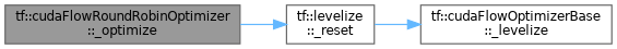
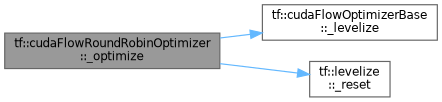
  digraph {
    rankdir=LR
    node [color=grey40 fillcolor=white fontname=Helvetica fontsize=10 shape=box style=filled]
    edge [color=steelblue1 fontname=Helvetica fontsize=10 labelfontname=Helvetica labelfontsize=10 style=solid]
    n1 [color=gray40 fillcolor=grey60 fontcolor=black height=0.2 label="tf::cudaFlowRoundRobinOptimizer\l::_optimize" width=0.4]
    n2 [height=0.2 label="tf::cudaFlowOptimizerBase\l::_levelize" width=0.4]
    n3 [height=0.2 label="tf::levelize\l::_reset" width=0.4]
-   n3 -> n2
+   n1 -> n2
    n1 -> n3
  }
